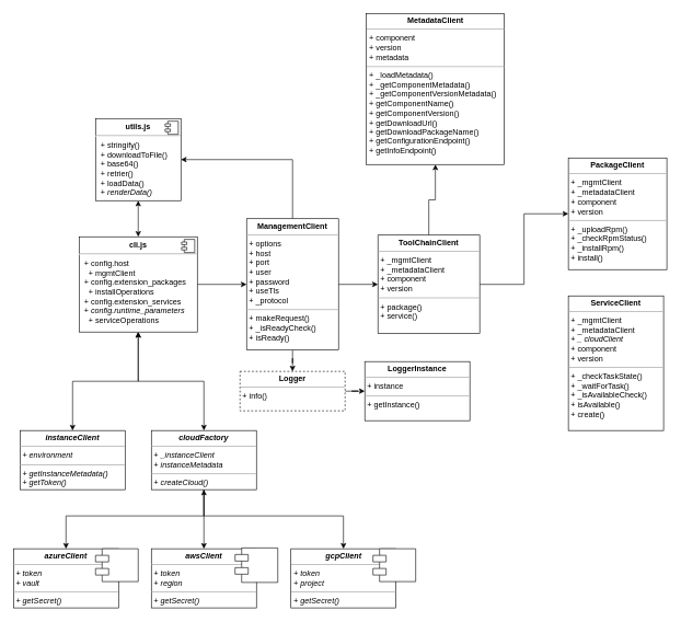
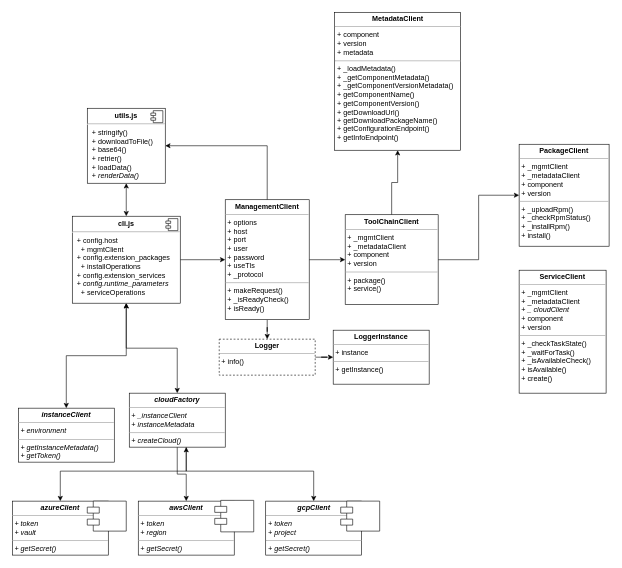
  <mxCell id="0" />
  <mxCell id="1" parent="0" />
- <mxCell id="2" value="&lt;p style=&quot;margin: 0px ; margin-top: 4px ; text-align: center&quot;&gt;&lt;b&gt;instanceClient&lt;/b&gt;&lt;/p&gt;&lt;hr size=&quot;1&quot;&gt;&lt;p style=&quot;margin: 0px ; margin-left: 4px&quot;&gt;+ environment&lt;/p&gt;&lt;hr size=&quot;1&quot;&gt;&lt;p style=&quot;margin: 0px ; margin-left: 4px&quot;&gt;+ getInstanceMetadata()&lt;/p&gt;&lt;p style=&quot;margin: 0px ; margin-left: 4px&quot;&gt;+ getToken()&lt;/p&gt;" style="verticalAlign=top;align=left;overflow=fill;fontSize=12;fontFamily=Helvetica;html=1;fontStyle=2" parent="1" vertex="1"><mxGeometry x="30" y="655" width="160" height="90" as="geometry" /></mxCell>
+ <mxCell id="2" value="&lt;p style=&quot;margin: 0px ; margin-top: 4px ; text-align: center&quot;&gt;&lt;b&gt;instanceClient&lt;/b&gt;&lt;/p&gt;&lt;hr size=&quot;1&quot;&gt;&lt;p style=&quot;margin: 0px ; margin-left: 4px&quot;&gt;+ environment&lt;/p&gt;&lt;hr size=&quot;1&quot;&gt;&lt;p style=&quot;margin: 0px ; margin-left: 4px&quot;&gt;+ getInstanceMetadata()&lt;/p&gt;&lt;p style=&quot;margin: 0px ; margin-left: 4px&quot;&gt;+ getToken()&lt;/p&gt;" style="verticalAlign=top;align=left;overflow=fill;fontSize=12;fontFamily=Helvetica;html=1;fontStyle=2" parent="1" vertex="1"><mxGeometry x="30" y="680" width="160" height="90" as="geometry" /></mxCell>
  <mxCell id="3" style="edgeStyle=orthogonalEdgeStyle;rounded=0;orthogonalLoop=1;jettySize=auto;html=1;entryX=0.5;entryY=0;entryDx=0;entryDy=0;startArrow=none;startFill=0;endArrow=classic;endFill=1;" parent="1" source="6" target="26" edge="1"><mxGeometry relative="1" as="geometry" /></mxCell>
  <mxCell id="4" style="edgeStyle=orthogonalEdgeStyle;rounded=0;orthogonalLoop=1;jettySize=auto;html=1;entryX=0;entryY=0.5;entryDx=0;entryDy=0;startArrow=none;startFill=0;endArrow=classic;endFill=1;" parent="1" source="6" target="14" edge="1"><mxGeometry relative="1" as="geometry" /></mxCell>
  <mxCell id="5" style="edgeStyle=orthogonalEdgeStyle;rounded=0;orthogonalLoop=1;jettySize=auto;html=1;exitX=0.5;exitY=0;exitDx=0;exitDy=0;entryX=1;entryY=0.5;entryDx=0;entryDy=0;startArrow=none;startFill=0;endArrow=classic;endFill=1;" parent="1" source="6" target="23" edge="1"><mxGeometry relative="1" as="geometry" /></mxCell>
  <mxCell id="6" value="&lt;p style=&quot;margin: 0px ; margin-top: 4px ; text-align: center&quot;&gt;&lt;b&gt;ManagementClient&lt;/b&gt;&lt;/p&gt;&lt;hr size=&quot;1&quot;&gt;&lt;p style=&quot;margin: 0px ; margin-left: 4px&quot;&gt;+ options&lt;/p&gt;&lt;p style=&quot;margin: 0px ; margin-left: 4px&quot;&gt;+ host&lt;/p&gt;&lt;p style=&quot;margin: 0px ; margin-left: 4px&quot;&gt;+ port&lt;/p&gt;&lt;p style=&quot;margin: 0px ; margin-left: 4px&quot;&gt;+ user&lt;/p&gt;&lt;p style=&quot;margin: 0px ; margin-left: 4px&quot;&gt;+ password&lt;/p&gt;&lt;p style=&quot;margin: 0px ; margin-left: 4px&quot;&gt;+ useTls&lt;/p&gt;&lt;p style=&quot;margin: 0px ; margin-left: 4px&quot;&gt;+ _protocol&lt;/p&gt;&lt;hr size=&quot;1&quot;&gt;&lt;p style=&quot;margin: 0px ; margin-left: 4px&quot;&gt;+ makeRequest()&lt;/p&gt;&lt;p style=&quot;margin: 0px ; margin-left: 4px&quot;&gt;+ _isReadyCheck()&lt;/p&gt;&lt;p style=&quot;margin: 0px ; margin-left: 4px&quot;&gt;+ isReady()&lt;/p&gt;" style="verticalAlign=top;align=left;overflow=fill;fontSize=12;fontFamily=Helvetica;html=1;" parent="1" vertex="1"><mxGeometry x="375" y="332.5" width="140" height="200" as="geometry" /></mxCell>
  <mxCell id="7" style="edgeStyle=orthogonalEdgeStyle;rounded=0;orthogonalLoop=1;jettySize=auto;html=1;startArrow=none;startFill=0;endArrow=classic;endFill=1;" edge="1" parent="1" source="10" target="30"><mxGeometry relative="1" as="geometry" /></mxCell>
  <mxCell id="8" style="edgeStyle=orthogonalEdgeStyle;rounded=0;orthogonalLoop=1;jettySize=auto;html=1;entryX=0.5;entryY=0;entryDx=0;entryDy=0;startArrow=none;startFill=0;endArrow=classic;endFill=1;" edge="1" parent="1" source="10" target="31"><mxGeometry relative="1" as="geometry"><Array as="points"><mxPoint x="310" y="785" /><mxPoint x="100" y="785" /></Array></mxGeometry></mxCell>
  <mxCell id="9" style="edgeStyle=orthogonalEdgeStyle;rounded=0;orthogonalLoop=1;jettySize=auto;html=1;entryX=0.5;entryY=0;entryDx=0;entryDy=0;startArrow=classic;startFill=1;endArrow=classic;endFill=1;" edge="1" parent="1" source="10" target="29"><mxGeometry relative="1" as="geometry"><Array as="points"><mxPoint x="310" y="785" /><mxPoint x="523" y="785" /></Array></mxGeometry></mxCell>
- <mxCell id="10" value="&lt;p style=&quot;margin: 0px ; margin-top: 4px ; text-align: center&quot;&gt;&lt;b&gt;cloudFactory&lt;/b&gt;&lt;/p&gt;&lt;hr size=&quot;1&quot;&gt;&lt;p style=&quot;margin: 0px ; margin-left: 4px&quot;&gt;+ _instanceClient&lt;/p&gt;&lt;p style=&quot;margin: 0px ; margin-left: 4px&quot;&gt;+ instanceMetadata&lt;/p&gt;&lt;hr size=&quot;1&quot;&gt;&lt;p style=&quot;margin: 0px ; margin-left: 4px&quot;&gt;+ createCloud()&lt;/p&gt;" style="verticalAlign=top;align=left;overflow=fill;fontSize=12;fontFamily=Helvetica;html=1;fontStyle=2" parent="1" vertex="1"><mxGeometry x="230" y="655" width="160" height="90" as="geometry" /></mxCell>
+ <mxCell id="10" value="&lt;p style=&quot;margin: 0px ; margin-top: 4px ; text-align: center&quot;&gt;&lt;b&gt;cloudFactory&lt;/b&gt;&lt;/p&gt;&lt;hr size=&quot;1&quot;&gt;&lt;p style=&quot;margin: 0px ; margin-left: 4px&quot;&gt;+ _instanceClient&lt;/p&gt;&lt;p style=&quot;margin: 0px ; margin-left: 4px&quot;&gt;+ instanceMetadata&lt;/p&gt;&lt;hr size=&quot;1&quot;&gt;&lt;p style=&quot;margin: 0px ; margin-left: 4px&quot;&gt;+ createCloud()&lt;/p&gt;" style="verticalAlign=top;align=left;overflow=fill;fontSize=12;fontFamily=Helvetica;html=1;fontStyle=2" parent="1" vertex="1"><mxGeometry x="215" y="655" width="160" height="90" as="geometry" /></mxCell>
  <mxCell id="11" value="&lt;p style=&quot;margin: 0px ; margin-top: 4px ; text-align: center&quot;&gt;&lt;b&gt;ServiceClient&lt;/b&gt;&lt;/p&gt;&lt;hr size=&quot;1&quot;&gt;&lt;p style=&quot;margin: 0px 0px 0px 4px&quot;&gt;+ _mgmtClient&lt;/p&gt;&lt;p style=&quot;margin: 0px 0px 0px 4px&quot;&gt;+ _metadataClient&lt;/p&gt;&lt;p style=&quot;margin: 0px 0px 0px 4px&quot;&gt;+&lt;i&gt; _ cloudClient&lt;/i&gt;&lt;/p&gt;&lt;p style=&quot;margin: 0px 0px 0px 4px&quot;&gt;+ component&lt;/p&gt;&lt;p style=&quot;margin: 0px 0px 0px 4px&quot;&gt;+ version&lt;/p&gt;&lt;hr size=&quot;1&quot;&gt;&lt;p style=&quot;margin: 0px ; margin-left: 4px&quot;&gt;+ _checkTaskState()&lt;/p&gt;&lt;p style=&quot;margin: 0px ; margin-left: 4px&quot;&gt;+ _waitForTask()&lt;br&gt;&lt;/p&gt;&lt;p style=&quot;margin: 0px ; margin-left: 4px&quot;&gt;+ _isAvailableCheck()&lt;br&gt;&lt;/p&gt;&lt;p style=&quot;margin: 0px ; margin-left: 4px&quot;&gt;+ isAvailable()&lt;br&gt;&lt;/p&gt;&lt;p style=&quot;margin: 0px ; margin-left: 4px&quot;&gt;+ create()&lt;br&gt;&lt;/p&gt;" style="verticalAlign=top;align=left;overflow=fill;fontSize=12;fontFamily=Helvetica;html=1;" parent="1" vertex="1"><mxGeometry x="865" y="450" width="145" height="205" as="geometry" /></mxCell>
  <mxCell id="12" style="edgeStyle=orthogonalEdgeStyle;rounded=0;orthogonalLoop=1;jettySize=auto;html=1;entryX=0.5;entryY=1;entryDx=0;entryDy=0;startArrow=none;startFill=0;endArrow=classic;endFill=1;" parent="1" source="14" target="15" edge="1"><mxGeometry relative="1" as="geometry" /></mxCell>
  <mxCell id="13" style="edgeStyle=orthogonalEdgeStyle;rounded=0;orthogonalLoop=1;jettySize=auto;html=1;entryX=0;entryY=0.5;entryDx=0;entryDy=0;startArrow=none;startFill=0;endArrow=classic;endFill=1;" parent="1" source="14" target="16" edge="1"><mxGeometry relative="1" as="geometry" /></mxCell>
  <mxCell id="14" value="&lt;p style=&quot;margin: 0px ; margin-top: 4px ; text-align: center&quot;&gt;&lt;b&gt;ToolChainClient&lt;/b&gt;&lt;/p&gt;&lt;hr size=&quot;1&quot;&gt;&lt;p style=&quot;margin: 0px 0px 0px 4px&quot;&gt;+ _mgmtClient&lt;/p&gt;&lt;p style=&quot;margin: 0px 0px 0px 4px&quot;&gt;+ _metadataClient&lt;/p&gt;&lt;p style=&quot;margin: 0px 0px 0px 4px&quot;&gt;+ component&lt;/p&gt;&lt;p style=&quot;margin: 0px 0px 0px 4px&quot;&gt;+ version&lt;/p&gt;&lt;hr size=&quot;1&quot;&gt;&lt;p style=&quot;margin: 0px ; margin-left: 4px&quot;&gt;+ package()&lt;/p&gt;&lt;p style=&quot;margin: 0px ; margin-left: 4px&quot;&gt;+ service()&lt;br&gt;&lt;/p&gt;" style="verticalAlign=top;align=left;overflow=fill;fontSize=12;fontFamily=Helvetica;html=1;" parent="1" vertex="1"><mxGeometry x="575" y="357.5" width="155" height="150" as="geometry" /></mxCell>
  <mxCell id="15" value="&lt;p style=&quot;margin: 0px ; margin-top: 4px ; text-align: center&quot;&gt;&lt;b&gt;MetadataClient&lt;/b&gt;&lt;/p&gt;&lt;hr size=&quot;1&quot;&gt;&lt;p style=&quot;margin: 0px ; margin-left: 4px&quot;&gt;+ component&lt;/p&gt;&lt;p style=&quot;margin: 0px ; margin-left: 4px&quot;&gt;+ version&lt;/p&gt;&lt;p style=&quot;margin: 0px ; margin-left: 4px&quot;&gt;+ metadata&lt;/p&gt;&lt;hr size=&quot;1&quot;&gt;&lt;p style=&quot;margin: 0px ; margin-left: 4px&quot;&gt;+ _loadMetadata()&lt;/p&gt;&lt;p style=&quot;margin: 0px ; margin-left: 4px&quot;&gt;+ _getComponentMetadata()&lt;br&gt;&lt;/p&gt;&lt;p style=&quot;margin: 0px ; margin-left: 4px&quot;&gt;+ _getComponentVersionMetadata()&lt;br&gt;&lt;/p&gt;&lt;p style=&quot;margin: 0px ; margin-left: 4px&quot;&gt;+ getComponentName()&lt;br&gt;&lt;/p&gt;&lt;p style=&quot;margin: 0px ; margin-left: 4px&quot;&gt;+ getComponentVersion()&lt;br&gt;&lt;/p&gt;&lt;p style=&quot;margin: 0px ; margin-left: 4px&quot;&gt;+ getDownloadUrl()&lt;br&gt;&lt;/p&gt;&lt;p style=&quot;margin: 0px ; margin-left: 4px&quot;&gt;+ getDownloadPackageName()&lt;br&gt;&lt;/p&gt;&lt;p style=&quot;margin: 0px ; margin-left: 4px&quot;&gt;+ getConfigurationEndpoint()&lt;br&gt;&lt;/p&gt;&lt;p style=&quot;margin: 0px ; margin-left: 4px&quot;&gt;+ getInfoEndpoint()&lt;br&gt;&lt;/p&gt;" style="verticalAlign=top;align=left;overflow=fill;fontSize=12;fontFamily=Helvetica;html=1;" parent="1" vertex="1"><mxGeometry x="557.5" y="20" width="210" height="230" as="geometry" /></mxCell>
  <mxCell id="16" value="&lt;p style=&quot;margin: 0px ; margin-top: 4px ; text-align: center&quot;&gt;&lt;b&gt;PackageClient&lt;/b&gt;&lt;/p&gt;&lt;hr size=&quot;1&quot;&gt;&lt;p style=&quot;margin: 0px ; margin-left: 4px&quot;&gt;+ _mgmtClient&lt;/p&gt;&lt;p style=&quot;margin: 0px ; margin-left: 4px&quot;&gt;+ _metadataClient&lt;/p&gt;&lt;p style=&quot;margin: 0px ; margin-left: 4px&quot;&gt;+ component&lt;/p&gt;&lt;p style=&quot;margin: 0px ; margin-left: 4px&quot;&gt;+ version&lt;/p&gt;&lt;hr size=&quot;1&quot;&gt;&lt;p style=&quot;margin: 0px ; margin-left: 4px&quot;&gt;+ _uploadRpm()&lt;/p&gt;&lt;p style=&quot;margin: 0px ; margin-left: 4px&quot;&gt;+ _checkRpmStatus()&lt;br&gt;&lt;/p&gt;&lt;p style=&quot;margin: 0px ; margin-left: 4px&quot;&gt;+ _installRpm()&lt;br&gt;&lt;/p&gt;&lt;p style=&quot;margin: 0px ; margin-left: 4px&quot;&gt;+ install()&lt;br&gt;&lt;/p&gt;" style="verticalAlign=top;align=left;overflow=fill;fontSize=12;fontFamily=Helvetica;html=1;" parent="1" vertex="1"><mxGeometry x="865" y="240" width="150" height="170" as="geometry" /></mxCell>
  <mxCell id="17" style="edgeStyle=orthogonalEdgeStyle;rounded=0;orthogonalLoop=1;jettySize=auto;html=1;entryX=0;entryY=0.5;entryDx=0;entryDy=0;startArrow=none;startFill=0;endArrow=classic;endFill=1;" parent="1" source="21" target="6" edge="1"><mxGeometry relative="1" as="geometry" /></mxCell>
  <mxCell id="18" style="edgeStyle=orthogonalEdgeStyle;rounded=0;orthogonalLoop=1;jettySize=auto;html=1;entryX=0.5;entryY=1;entryDx=0;entryDy=0;startArrow=classic;startFill=1;endArrow=classic;endFill=1;" parent="1" source="21" target="23" edge="1"><mxGeometry relative="1" as="geometry" /></mxCell>
  <mxCell id="19" style="edgeStyle=orthogonalEdgeStyle;rounded=0;orthogonalLoop=1;jettySize=auto;html=1;entryX=0.5;entryY=0;entryDx=0;entryDy=0;startArrow=classic;startFill=1;endArrow=classic;endFill=1;" edge="1" parent="1" source="21" target="2"><mxGeometry relative="1" as="geometry" /></mxCell>
  <mxCell id="20" style="edgeStyle=orthogonalEdgeStyle;rounded=0;orthogonalLoop=1;jettySize=auto;html=1;entryX=0.5;entryY=0;entryDx=0;entryDy=0;startArrow=classic;startFill=1;endArrow=classic;endFill=1;" edge="1" parent="1" source="21" target="10"><mxGeometry relative="1" as="geometry" /></mxCell>
  <mxCell id="21" value="&lt;p style=&quot;margin: 0px ; margin-top: 6px ; text-align: center&quot;&gt;&lt;b&gt;cli.js&lt;/b&gt;&lt;/p&gt;&lt;hr&gt;&lt;p style=&quot;margin: 0px ; margin-left: 8px&quot;&gt;&lt;span&gt;+ config.host&lt;/span&gt;&lt;/p&gt;&lt;p style=&quot;margin: 0px ; margin-left: 8px&quot;&gt;&lt;span&gt;&amp;nbsp; + mgmtClient&lt;/span&gt;&lt;/p&gt;&lt;p style=&quot;margin: 0px ; margin-left: 8px&quot;&gt;+ config.extension_packages&lt;/p&gt;&lt;p style=&quot;margin: 0px ; margin-left: 8px&quot;&gt;&amp;nbsp; + installOperations&lt;br&gt;&lt;/p&gt;&lt;p style=&quot;margin: 0px ; margin-left: 8px&quot;&gt;+ config.extension_services&lt;/p&gt;&lt;p style=&quot;margin: 0px ; margin-left: 8px&quot;&gt;+ &lt;i&gt;config.runtime_parameters&lt;/i&gt;&lt;/p&gt;&lt;p style=&quot;margin: 0px ; margin-left: 8px&quot;&gt;&amp;nbsp; + serviceOperations&lt;/p&gt;" style="align=left;overflow=fill;html=1;dropTarget=0;" parent="1" vertex="1"><mxGeometry x="120" y="360" width="180" height="145" as="geometry" /></mxCell>
  <mxCell id="22" value="" style="shape=component;jettyWidth=8;jettyHeight=4;" parent="21" vertex="1"><mxGeometry x="1" width="20" height="20" relative="1" as="geometry"><mxPoint x="-24" y="4" as="offset" /></mxGeometry></mxCell>
  <mxCell id="23" value="&lt;p style=&quot;margin: 0px ; margin-top: 6px ; text-align: center&quot;&gt;&lt;b&gt;utils.js&lt;/b&gt;&lt;/p&gt;&lt;hr&gt;&lt;p style=&quot;margin: 0px ; margin-left: 8px&quot;&gt;+ stringify()&lt;br&gt;+ downloadToFile()&lt;/p&gt;&lt;p style=&quot;margin: 0px ; margin-left: 8px&quot;&gt;+ base64()&lt;/p&gt;&lt;p style=&quot;margin: 0px ; margin-left: 8px&quot;&gt;+ retrier()&lt;/p&gt;&lt;p style=&quot;margin: 0px ; margin-left: 8px&quot;&gt;+ loadData()&lt;/p&gt;&lt;p style=&quot;margin: 0px ; margin-left: 8px&quot;&gt;+ &lt;i&gt;renderData()&lt;/i&gt;&lt;/p&gt;" style="align=left;overflow=fill;html=1;dropTarget=0;" parent="1" vertex="1"><mxGeometry x="145" y="180" width="130" height="125" as="geometry" /></mxCell>
  <mxCell id="24" value="" style="shape=component;jettyWidth=8;jettyHeight=4;" parent="23" vertex="1"><mxGeometry x="1" width="20" height="20" relative="1" as="geometry"><mxPoint x="-24" y="4" as="offset" /></mxGeometry></mxCell>
  <mxCell id="25" value="" style="edgeStyle=orthogonalEdgeStyle;rounded=0;orthogonalLoop=1;jettySize=auto;html=1;endArrow=classic;endFill=1;startArrow=none;startFill=0;" parent="1" source="26" target="27" edge="1"><mxGeometry relative="1" as="geometry" /></mxCell>
  <mxCell id="26" value="&lt;p style=&quot;margin: 0px ; margin-top: 4px ; text-align: center&quot;&gt;&lt;b&gt;Logger&lt;/b&gt;&lt;/p&gt;&lt;hr size=&quot;1&quot;&gt;&lt;p style=&quot;margin: 0px ; margin-left: 4px&quot;&gt;+ info()&lt;/p&gt;" style="verticalAlign=top;align=left;overflow=fill;fontSize=12;fontFamily=Helvetica;html=1;container=0;dashed=1;" parent="1" vertex="1"><mxGeometry x="365" y="565" width="160" height="60" as="geometry" /></mxCell>
  <mxCell id="27" value="&lt;p style=&quot;margin: 0px ; margin-top: 4px ; text-align: center&quot;&gt;&lt;b&gt;LoggerInstance&lt;/b&gt;&lt;/p&gt;&lt;hr size=&quot;1&quot;&gt;&lt;p style=&quot;margin: 0px ; margin-left: 4px&quot;&gt;+ instance&lt;/p&gt;&lt;hr size=&quot;1&quot;&gt;&lt;p style=&quot;margin: 0px ; margin-left: 4px&quot;&gt;+ getInstance()&lt;/p&gt;" style="verticalAlign=top;align=left;overflow=fill;fontSize=12;fontFamily=Helvetica;html=1;" parent="1" vertex="1"><mxGeometry x="555" y="550" width="160" height="90" as="geometry" /></mxCell>
  <mxCell id="28" value="" style="group" vertex="1" connectable="0" parent="1"><mxGeometry x="20" y="833.75" width="612.5" height="91.25" as="geometry" /></mxCell>
  <mxCell id="29" value="&lt;p style=&quot;margin: 0px ; margin-top: 4px ; text-align: center&quot;&gt;&lt;b&gt;gcpClient&lt;/b&gt;&lt;/p&gt;&lt;hr size=&quot;1&quot;&gt;&lt;p style=&quot;margin: 0px ; margin-left: 4px&quot;&gt;+ token&lt;/p&gt;&lt;p style=&quot;margin: 0px ; margin-left: 4px&quot;&gt;+ project&lt;/p&gt;&lt;hr size=&quot;1&quot;&gt;&lt;p style=&quot;margin: 0px ; margin-left: 4px&quot;&gt;+ getSecret()&lt;/p&gt;" style="verticalAlign=top;align=left;overflow=fill;fontSize=12;fontFamily=Helvetica;html=1;fontStyle=2" parent="28" vertex="1"><mxGeometry x="422.5" y="1.25" width="160" height="90" as="geometry" /></mxCell>
  <mxCell id="30" value="&lt;p style=&quot;margin: 0px ; margin-top: 4px ; text-align: center&quot;&gt;&lt;b&gt;awsClient&lt;/b&gt;&lt;/p&gt;&lt;hr size=&quot;1&quot;&gt;&lt;p style=&quot;margin: 0px ; margin-left: 4px&quot;&gt;+ token&lt;/p&gt;&lt;p style=&quot;margin: 0px ; margin-left: 4px&quot;&gt;+ region&lt;/p&gt;&lt;hr size=&quot;1&quot;&gt;&lt;p style=&quot;margin: 0px ; margin-left: 4px&quot;&gt;+ getSecret()&lt;/p&gt;" style="verticalAlign=top;align=left;overflow=fill;fontSize=12;fontFamily=Helvetica;html=1;fontStyle=2" parent="28" vertex="1"><mxGeometry x="210" y="1.25" width="160" height="90" as="geometry" /></mxCell>
  <mxCell id="31" value="&lt;p style=&quot;margin: 0px ; margin-top: 4px ; text-align: center&quot;&gt;&lt;b&gt;azureClient&lt;/b&gt;&lt;/p&gt;&lt;hr size=&quot;1&quot;&gt;&lt;p style=&quot;margin: 0px ; margin-left: 4px&quot;&gt;+ token&lt;/p&gt;&lt;p style=&quot;margin: 0px ; margin-left: 4px&quot;&gt;+ vault&lt;/p&gt;&lt;hr size=&quot;1&quot;&gt;&lt;p style=&quot;margin: 0px ; margin-left: 4px&quot;&gt;+ getSecret()&lt;/p&gt;" style="verticalAlign=top;align=left;overflow=fill;fontSize=12;fontFamily=Helvetica;html=1;fontStyle=2" parent="28" vertex="1"><mxGeometry y="1.25" width="160" height="90" as="geometry" /></mxCell>
  <mxCell id="32" value="" style="shape=module;align=left;spacingLeft=20;align=center;verticalAlign=top;" parent="28" vertex="1"><mxGeometry x="547.5" y="1.25" width="65" height="50" as="geometry" /></mxCell>
  <mxCell id="33" value="" style="shape=module;align=left;spacingLeft=20;align=center;verticalAlign=top;" parent="28" vertex="1"><mxGeometry x="337.5" width="65" height="52.5" as="geometry" /></mxCell>
  <mxCell id="34" value="" style="shape=module;align=left;spacingLeft=20;align=center;verticalAlign=top;" parent="28" vertex="1"><mxGeometry x="125" y="1.25" width="65" height="50" as="geometry" /></mxCell>
